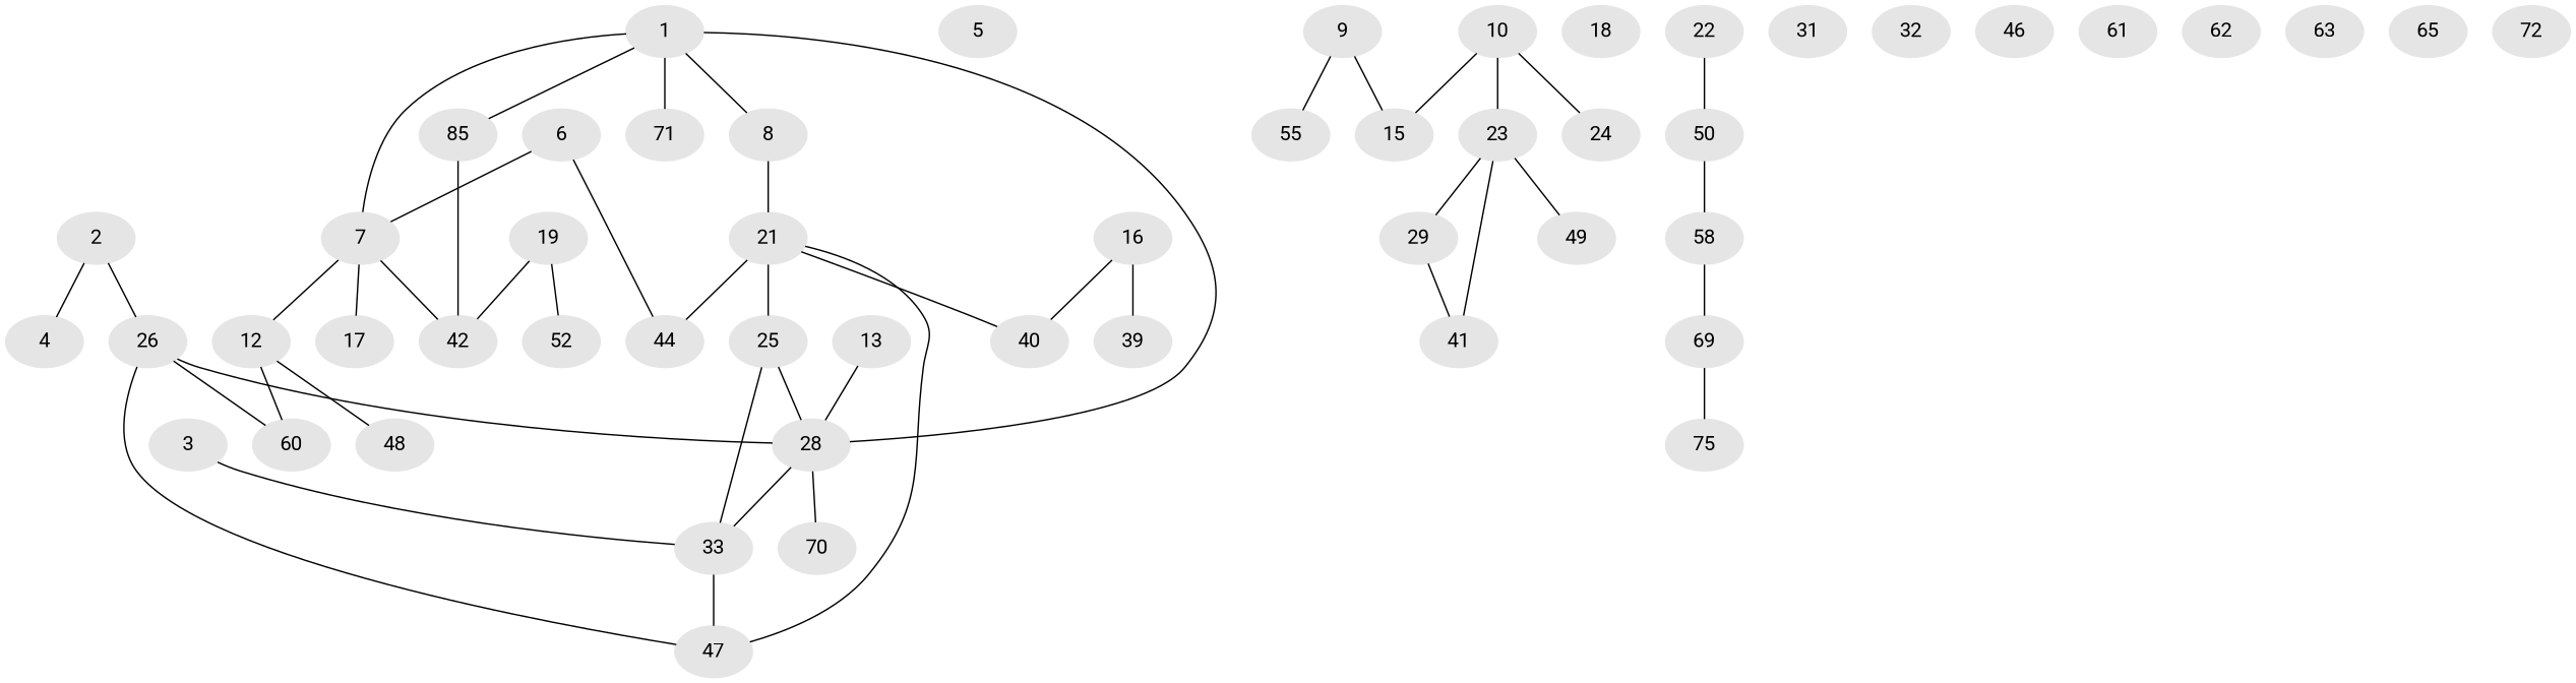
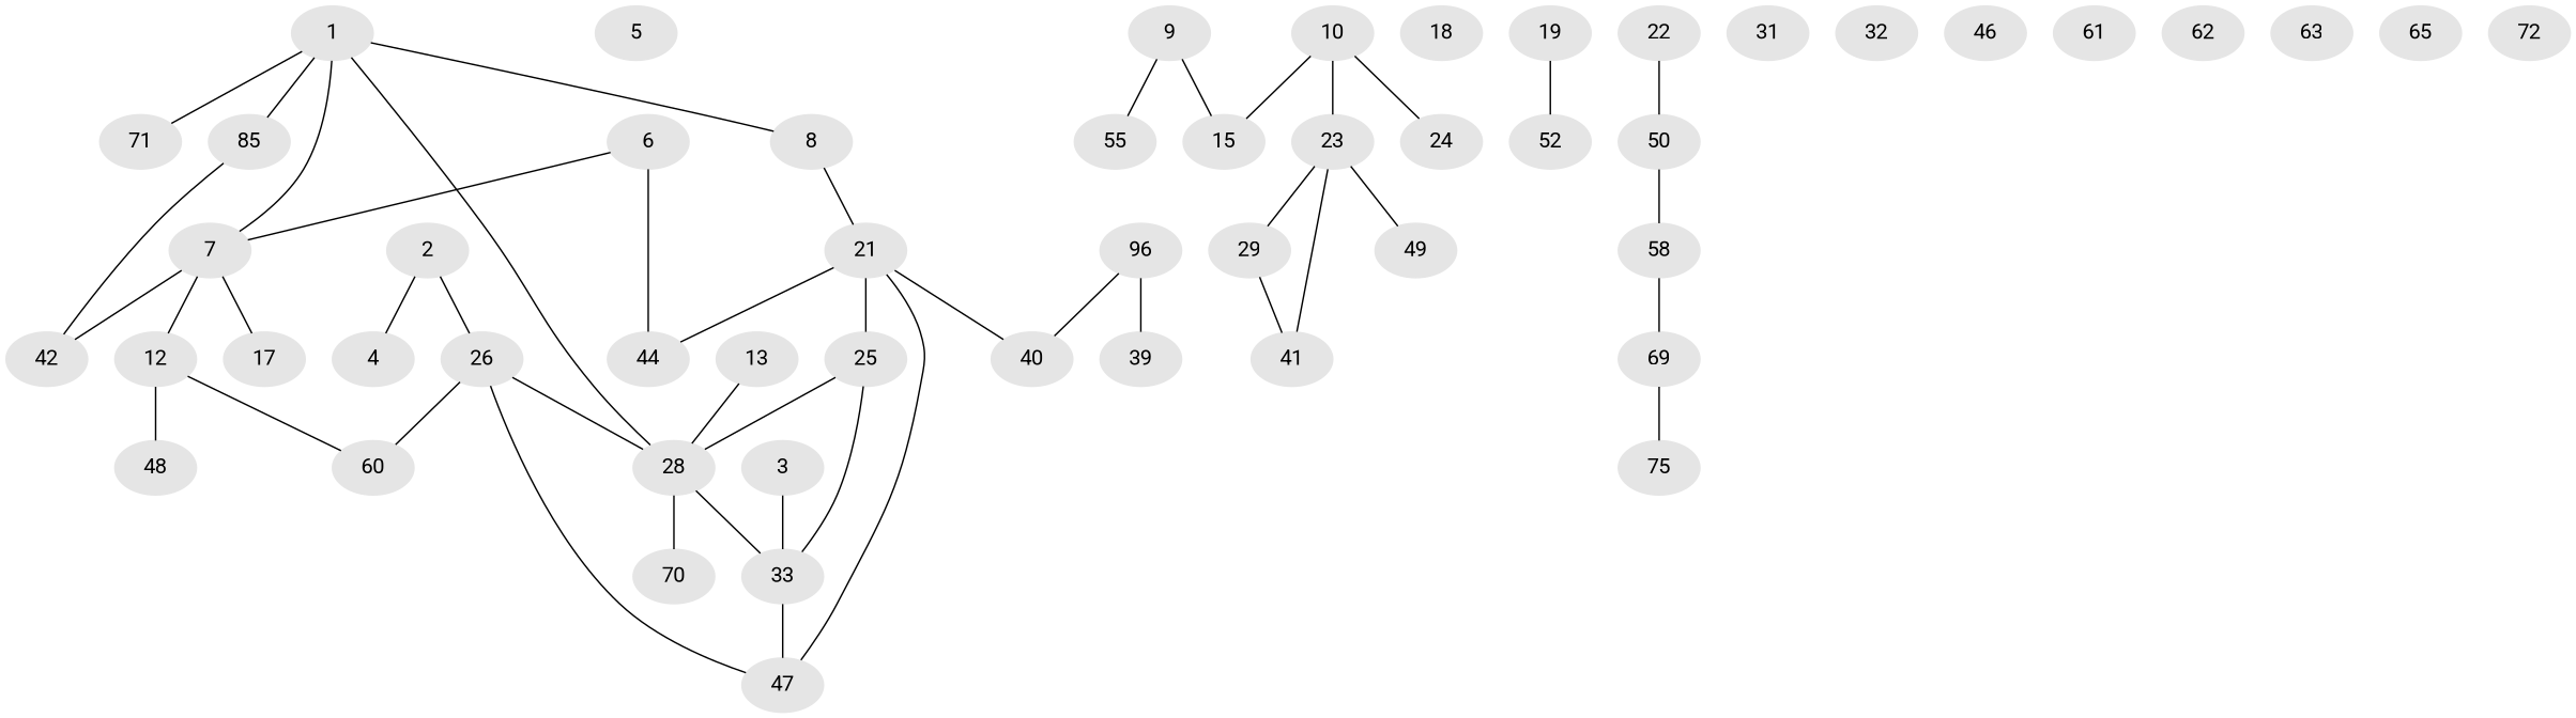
  graph {
    fontname=Roboto
    node [color=gray90 fontname=Roboto style=filled]
    edge [fontname=Roboto]
    1 [super="+54"]
    7 [super="+78"]
    8 [super="+37"]
    28 [super="+67"]
    n5 [label=85 super="+51"]
    71
    12 [super="+14"]
    17 [super="+60"]
    42
    21 [super="+27"]
    33 [super="+57"]
    70
    2 [super="+20"]
    4
    26 [super="+45"]
    47
    n17 [label=60 super="+77"]
    3
    5
    6 [super="+11"]
    44 [super="+56"]
    48
    40
    25 [super="+64"]
    9 [super="+34"]
    15 [super="+73"]
    55
    10 [super="+43"]
    23 [super="+59"]
    24 [super="+36"]
    29
    41 [super="+68"]
    49
    13
-   16 [super="+74"]
+   16 [super="+74" label=96]
    39 [super="+53"]
    18
    19 [super="+38"]
    52
    50 [super="+66"]
    58
    22
    31
    32
    46
    69 [super="+76"]
    75
    61
    62
    63
    65
    72
    1 -- 7
    1 -- 8
    1 -- 28
    1 -- n5
    1 -- 71
    7 -- 12 [weight=2]
    7 -- 17
    7 -- 42
    8 -- 21
    28 -- 33
    28 -- 70
    n5 -- 42
    12 -- n17
    12 -- 48
    21 -- 47
    21 -- 44
    21 -- 40
    21 -- 25
    33 -- 47
    2 -- 4
    2 -- 26
    26 -- 28
    26 -- 47
    26 -- n17
    3 -- 33
    6 -- 7
    6 -- 44
    25 -- 28
    25 -- 33
    9 -- 15
    9 -- 55
    10 -- 15
    10 -- 23
    10 -- 24
    23 -- 29
    23 -- 41
    23 -- 49
    29 -- 41
    13 -- 28
    16 -- 40
    16 -- 39 [weight=2]
-   19 -- 42
    19 -- 52
    50 -- 58
    58 -- 69
    22 -- 50
    69 -- 75
  }
